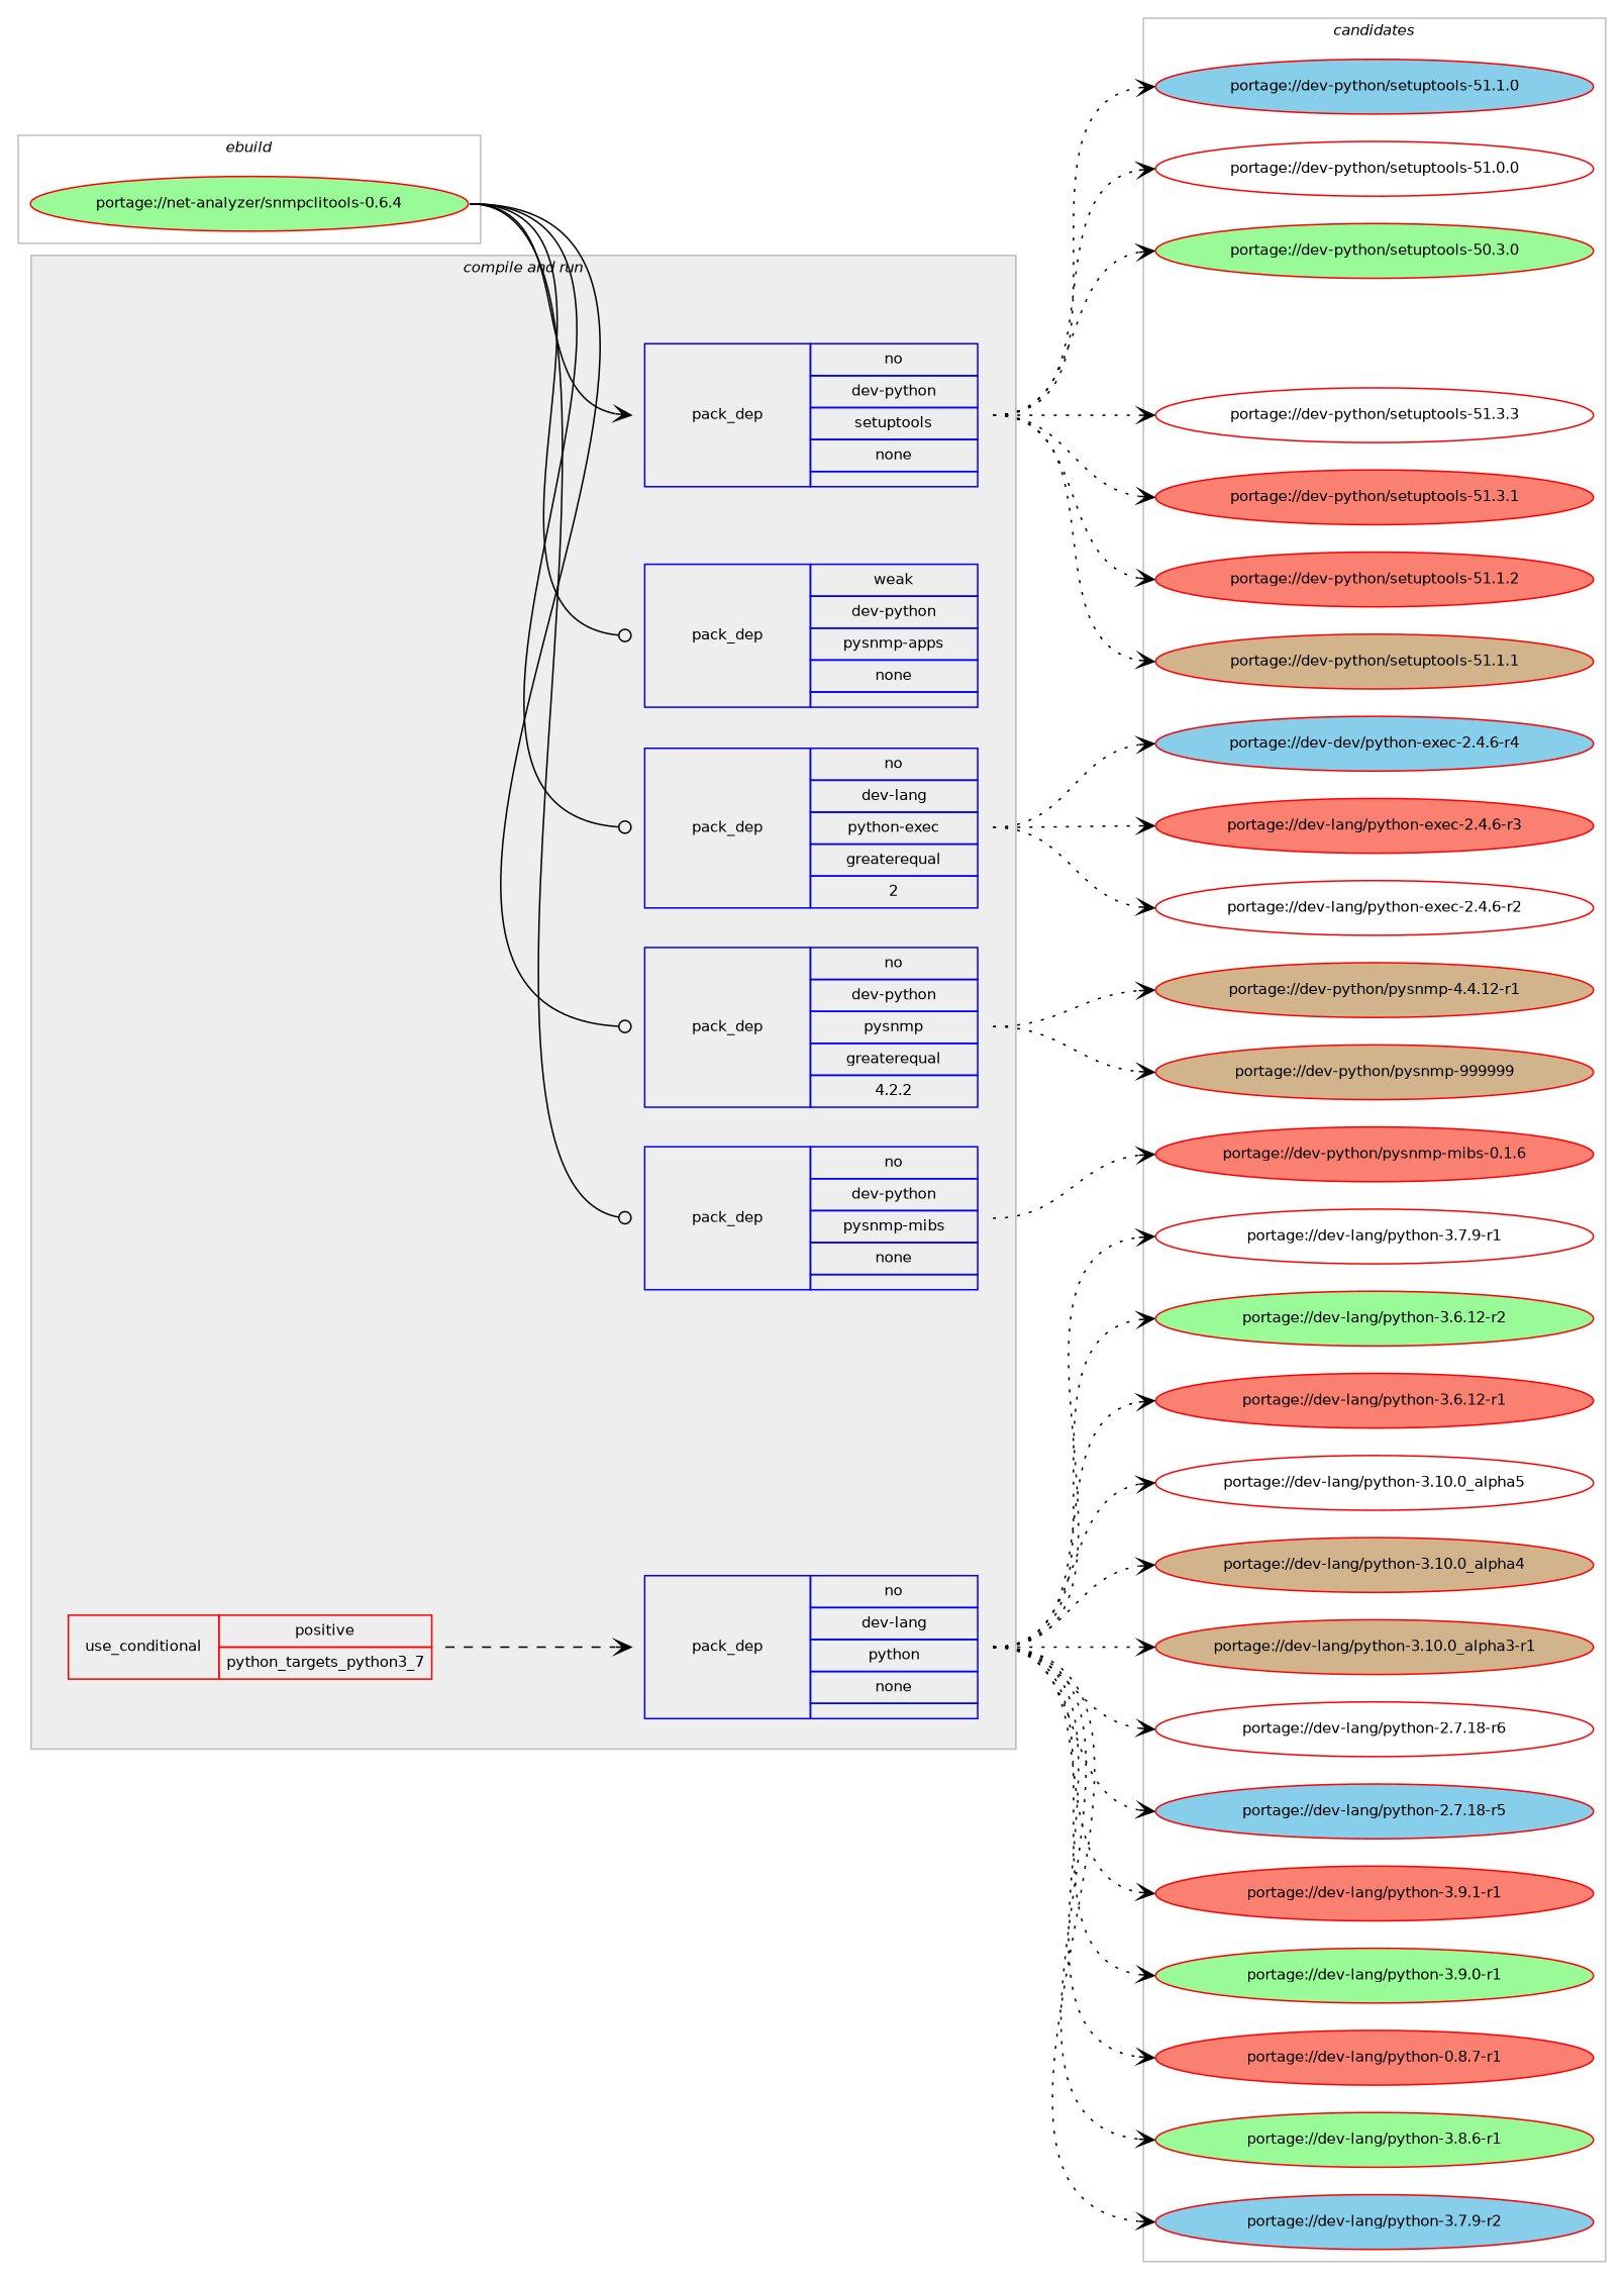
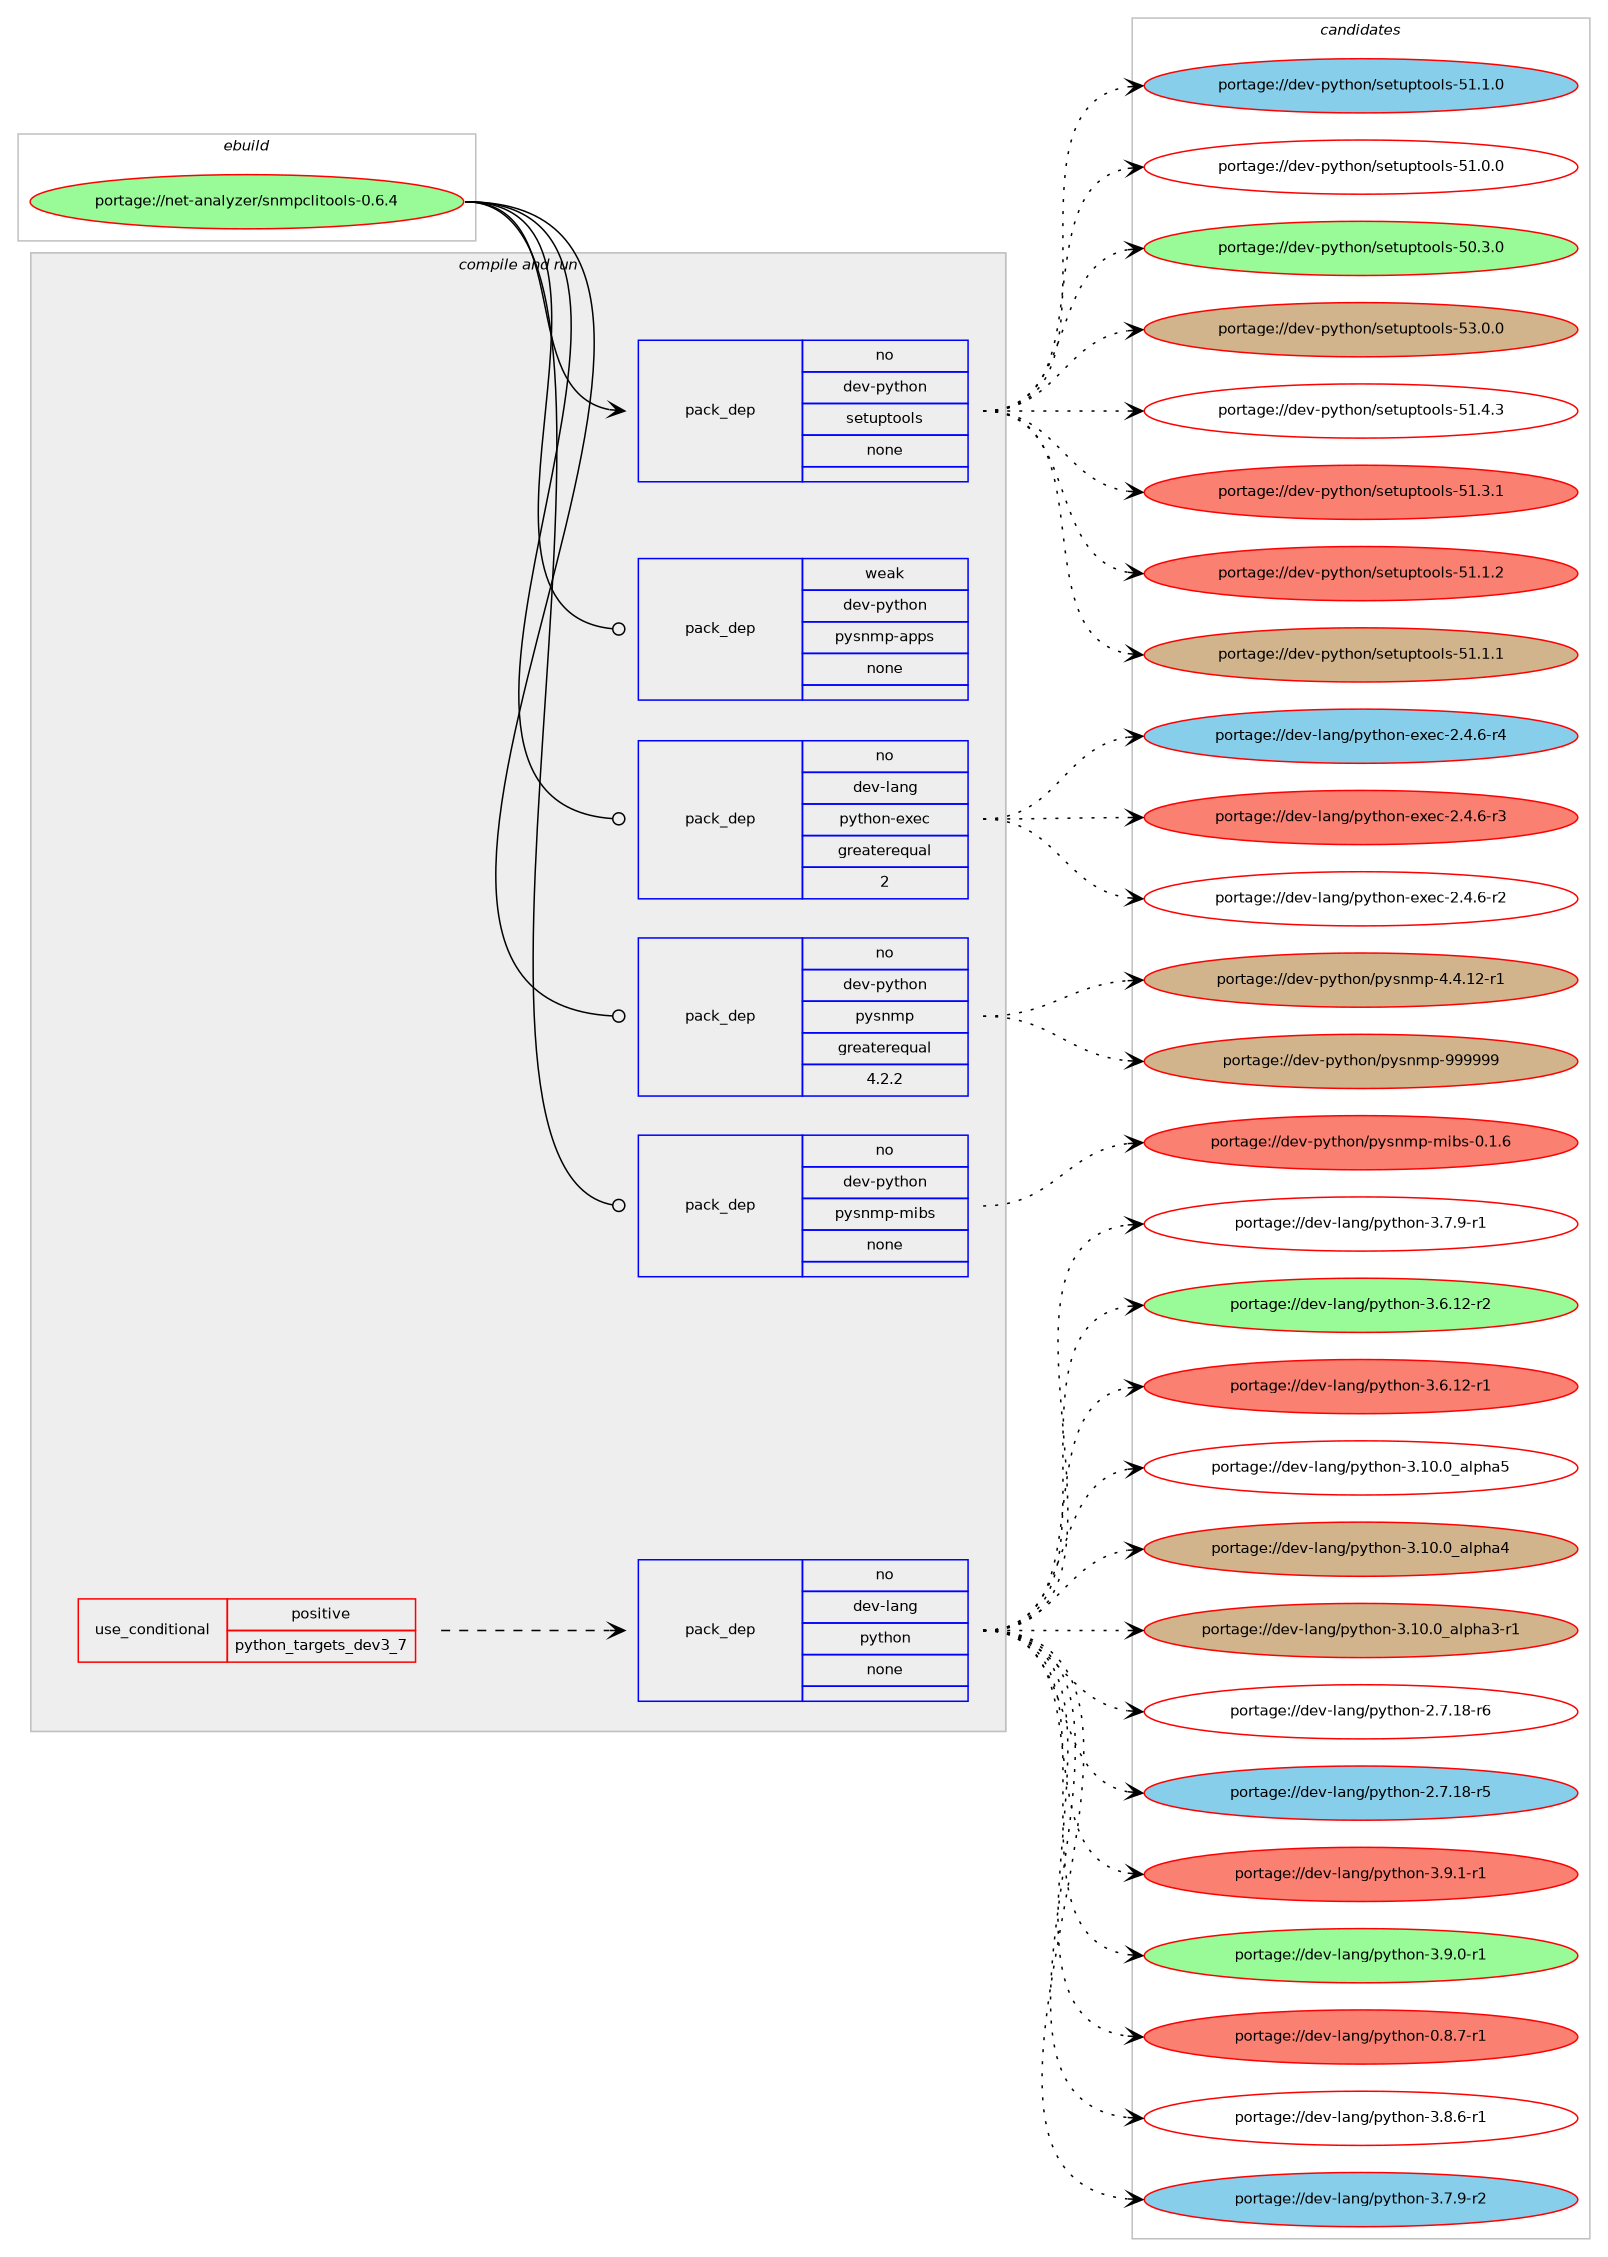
  digraph {
    compound=true
    concentrate=true
    fontname=Helvetica
    fontsize=10
    newrank=true
    rankdir=LR
    ranksep=1.5
    node [color=red fontname=Helvetica fontsize=10 style=filled]
    edge [arrowhead=vee headport=w style=dotted tailport=e weight=100]
    n1 [fillcolor=palegreen label="portage://net-analyzer/snmpclitools-0.6.4" width=4]
    n2 [color=blue label=<<TABLE BORDER="0" CELLBORDER="1" CELLSPACING="0" CELLPADDING="4" WIDTH="220"><TR><TD ROWSPAN="6" CELLPADDING="30">pack_dep</TD></TR><TR><TD WIDTH="110">no</TD></TR><TR><TD>dev-python</TD></TR><TR><TD>setuptools</TD></TR><TR><TD>none</TD></TR><TR><TD></TD></TR></TABLE>> shape=none style=""]
    n3 [color=blue label=<<TABLE BORDER="0" CELLBORDER="1" CELLSPACING="0" CELLPADDING="4" WIDTH="220"><TR><TD ROWSPAN="6" CELLPADDING="30">pack_dep</TD></TR><TR><TD WIDTH="110">no</TD></TR><TR><TD>dev-lang</TD></TR><TR><TD>python</TD></TR><TR><TD>none</TD></TR><TR><TD></TD></TR></TABLE>> shape=none style=""]
-   n4 [label=<<TABLE BORDER="0" CELLBORDER="1" CELLSPACING="0" CELLPADDING="4"><TR><TD ROWSPAN="3" CELLPADDING="10">use_conditional</TD></TR><TR><TD>positive</TD></TR><TR><TD>python_targets_python3_7</TD></TR></TABLE>> shape=none style=""]
+   n4 [label=<<TABLE BORDER="0" CELLBORDER="1" CELLSPACING="0" CELLPADDING="4"><TR><TD ROWSPAN="3" CELLPADDING="10">use_conditional</TD></TR><TR><TD>positive</TD></TR><TR><TD>python_targets_dev3_7</TD></TR></TABLE>> shape=none style=""]
    n5 [color=blue label=<<TABLE BORDER="0" CELLBORDER="1" CELLSPACING="0" CELLPADDING="4" WIDTH="220"><TR><TD ROWSPAN="6" CELLPADDING="30">pack_dep</TD></TR><TR><TD WIDTH="110">no</TD></TR><TR><TD>dev-lang</TD></TR><TR><TD>python-exec</TD></TR><TR><TD>greaterequal</TD></TR><TR><TD>2</TD></TR></TABLE>> shape=none style=""]
    n6 [color=blue label=<<TABLE BORDER="0" CELLBORDER="1" CELLSPACING="0" CELLPADDING="4" WIDTH="220"><TR><TD ROWSPAN="6" CELLPADDING="30">pack_dep</TD></TR><TR><TD WIDTH="110">no</TD></TR><TR><TD>dev-python</TD></TR><TR><TD>pysnmp</TD></TR><TR><TD>greaterequal</TD></TR><TR><TD>4.2.2</TD></TR></TABLE>> shape=none style=""]
    n7 [color=blue label=<<TABLE BORDER="0" CELLBORDER="1" CELLSPACING="0" CELLPADDING="4" WIDTH="220"><TR><TD ROWSPAN="6" CELLPADDING="30">pack_dep</TD></TR><TR><TD WIDTH="110">no</TD></TR><TR><TD>dev-python</TD></TR><TR><TD>pysnmp-mibs</TD></TR><TR><TD>none</TD></TR><TR><TD></TD></TR></TABLE>> shape=none style=""]
    n8 [color=blue label=<<TABLE BORDER="0" CELLBORDER="1" CELLSPACING="0" CELLPADDING="4" WIDTH="220"><TR><TD ROWSPAN="6" CELLPADDING="30">pack_dep</TD></TR><TR><TD WIDTH="110">weak</TD></TR><TR><TD>dev-python</TD></TR><TR><TD>pysnmp-apps</TD></TR><TR><TD>none</TD></TR><TR><TD></TD></TR></TABLE>> shape=none style=""]
-   n10 [fillcolor=white label="portage://dev-python/setuptools-51.3.3" width=4]
+   n9 [fillcolor=tan label="portage://dev-python/setuptools-53.0.0" width=4]
+   n10 [fillcolor=white label="portage://dev-python/setuptools-51.4.3" width=4]
    n11 [fillcolor=salmon label="portage://dev-python/setuptools-51.3.1" width=4]
    n12 [fillcolor=salmon label="portage://dev-python/setuptools-51.1.2" width=4]
    n13 [fillcolor=tan label="portage://dev-python/setuptools-51.1.1" width=4]
    n14 [fillcolor=skyblue label="portage://dev-python/setuptools-51.1.0" width=4]
    n15 [fillcolor=white label="portage://dev-python/setuptools-51.0.0" width=4]
    n16 [fillcolor=palegreen label="portage://dev-python/setuptools-50.3.0" width=4]
    n17 [fillcolor=salmon label="portage://dev-lang/python-3.9.1-r1" width=4]
    n18 [fillcolor=palegreen label="portage://dev-lang/python-3.9.0-r1" width=4]
    n19 [fillcolor=salmon label="portage://dev-lang/python-0.8.7-r1" width=4]
-   n20 [fillcolor=palegreen label="portage://dev-lang/python-3.8.6-r1" width=4]
+   n20 [fillcolor=white label="portage://dev-lang/python-3.8.6-r1" width=4]
    n21 [fillcolor=skyblue label="portage://dev-lang/python-3.7.9-r2" width=4]
    n22 [fillcolor=white label="portage://dev-lang/python-3.7.9-r1" width=4]
    n23 [fillcolor=palegreen label="portage://dev-lang/python-3.6.12-r2" width=4]
    n24 [fillcolor=salmon label="portage://dev-lang/python-3.6.12-r1" width=4]
    n25 [fillcolor=white label="portage://dev-lang/python-3.10.0_alpha5" width=4]
    n26 [fillcolor=tan label="portage://dev-lang/python-3.10.0_alpha4" width=4]
    n27 [fillcolor=tan label="portage://dev-lang/python-3.10.0_alpha3-r1" width=4]
    n28 [fillcolor=white label="portage://dev-lang/python-2.7.18-r6" width=4]
    n29 [fillcolor=skyblue label="portage://dev-lang/python-2.7.18-r5" width=4]
-   n30 [fillcolor=skyblue label="portage://dev-dev/python-exec-2.4.6-r4" width=4]
+   n30 [fillcolor=skyblue label="portage://dev-lang/python-exec-2.4.6-r4" width=4]
    n31 [fillcolor=salmon label="portage://dev-lang/python-exec-2.4.6-r3" width=4]
    n32 [fillcolor=white label="portage://dev-lang/python-exec-2.4.6-r2" width=4]
    n33 [fillcolor=tan label="portage://dev-python/pysnmp-999999" width=4]
    n34 [fillcolor=tan label="portage://dev-python/pysnmp-4.4.12-r1" width=4]
    n35 [fillcolor=salmon label="portage://dev-python/pysnmp-mibs-0.1.6" width=4]
    subgraph cluster_1 {
      color=gray
      label=<<i>ebuild</i>>
      rank=same
      n1
    }
    subgraph cluster_2 {
      color=gray
      label=<<i>dependencies</i>>
      subgraph cluster_3 {
        color=gray
        fillcolor="#eeeeee"
        label=<<i>run</i>>
        style=filled
        subgraph sub_4 {
          color=gray
          fillcolor="#eeeeee"
          label=<<i>run</i>>
          style=filled
          n4
          subgraph sub_5 {
            color=gray
            fillcolor="#eeeeee"
            label=<<i>run</i>>
            style=filled
            n3
          }
        }
        subgraph sub_6 {
          color=gray
          fillcolor="#eeeeee"
          label=<<i>run</i>>
          style=filled
          n5
        }
        subgraph sub_7 {
          color=gray
          fillcolor="#eeeeee"
          label=<<i>run</i>>
          style=filled
          n6
        }
        subgraph sub_8 {
          color=gray
          fillcolor="#eeeeee"
          label=<<i>run</i>>
          style=filled
          n7
        }
        subgraph sub_9 {
          color=gray
          fillcolor="#eeeeee"
          label=<<i>run</i>>
          style=filled
          n8
        }
      }
      subgraph cluster_10 {
        color=gray
        fillcolor="#eeeeee"
        label=<<i>compile</i>>
        style=filled
        subgraph sub_11 {
          color=gray
          fillcolor="#eeeeee"
          label=<<i>compile</i>>
          style=filled
          n2
        }
      }
      subgraph cluster_12 {
        color=gray
        fillcolor="#eeeeee"
        label=<<i>compile and run</i>>
        style=filled
      }
    }
    subgraph cluster_13 {
      color=gray
      label=<<i>candidates</i>>
      rank=same
      subgraph sub_14 {
        color=black
        label=<<i>candidates</i>>
        nodesep=1
        rank=same
+       n9
        n10
        n11
        n12
        n13
        n14
        n15
        n16
      }
      subgraph sub_15 {
        color=black
        label=<<i>candidates</i>>
        nodesep=1
        rank=same
        n17
        n18
        n19
        n20
        n21
        n22
        n23
        n24
        n25
        n26
        n27
        n28
        n29
      }
      subgraph sub_16 {
        color=black
        label=<<i>candidates</i>>
        nodesep=1
        rank=same
        n30
        n31
        n32
      }
      subgraph sub_17 {
        color=black
        label=<<i>candidates</i>>
        nodesep=1
        rank=same
        n33
        n34
      }
      subgraph sub_18 {
        color=black
        label=<<i>candidates</i>>
        nodesep=1
        rank=same
        n35
      }
      subgraph sub_19 {
        color=black
        label=<<i>candidates</i>>
        nodesep=1
        rank=same
      }
    }
    n1 -> n2 [style=solid weight=20]
    n1 -> n5 [arrowhead=odot style=solid weight=20]
    n1 -> n6 [arrowhead=odot style=solid weight=20]
    n1 -> n7 [arrowhead=odot style=solid weight=20]
    n1 -> n8 [arrowhead=odot style=solid weight=20]
+   n2 -> n9
    n2 -> n10
    n2 -> n11
    n2 -> n12
    n2 -> n13
    n2 -> n14
    n2 -> n15
    n2 -> n16
    n3 -> n17
    n3 -> n18
    n3 -> n19
    n3 -> n20
    n3 -> n21
    n3 -> n22
    n3 -> n23
    n3 -> n24
    n3 -> n25
    n3 -> n26
    n3 -> n27
    n3 -> n28
    n3 -> n29
    n4 -> n3 [style=dashed weight=20]
    n5 -> n30
    n5 -> n31
    n5 -> n32
    n6 -> n33
    n6 -> n34
    n7 -> n35
  }
